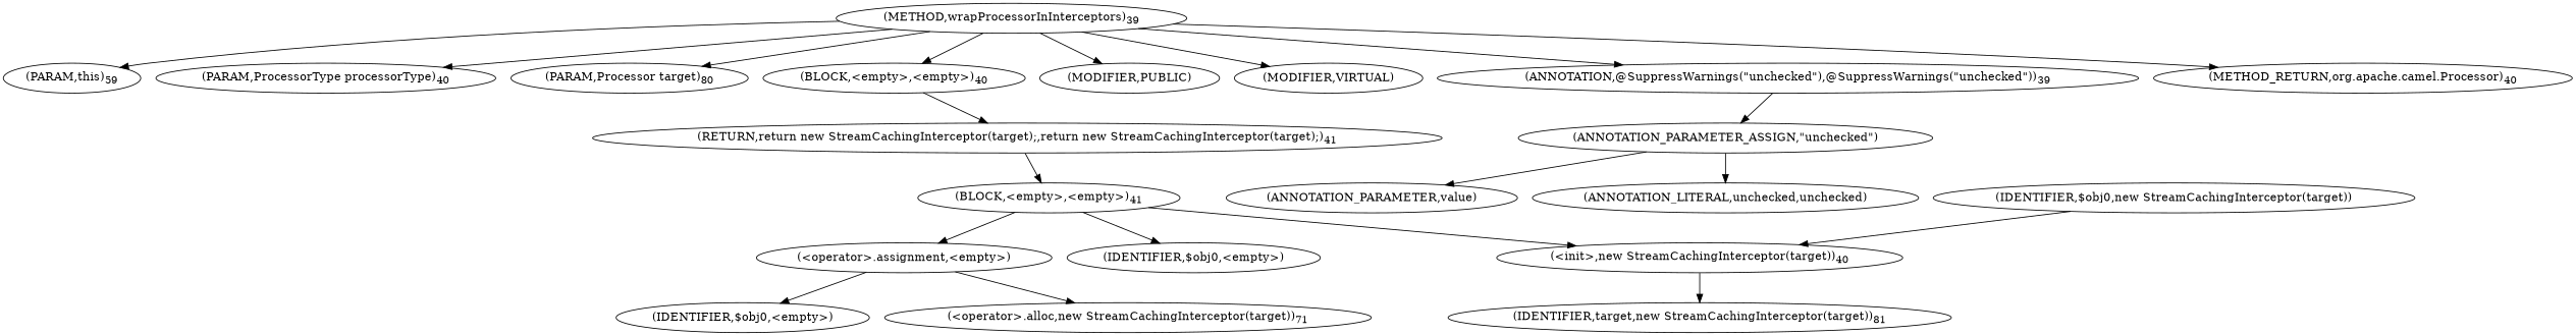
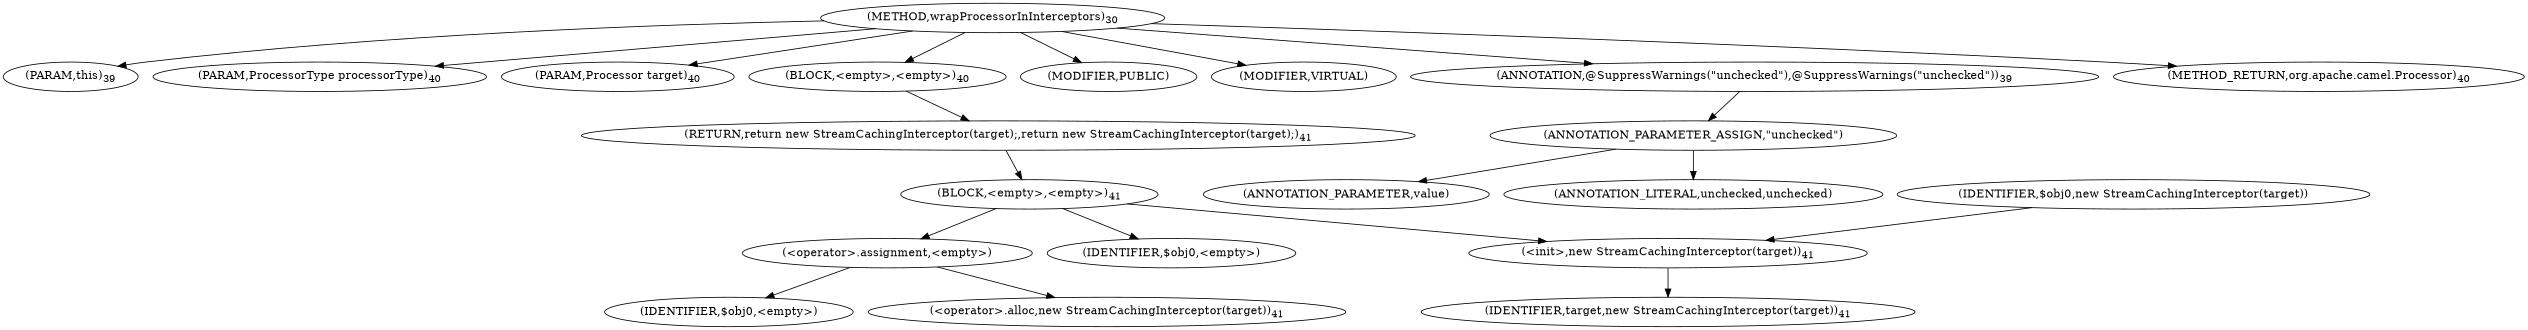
  digraph {
-   n1 [label=<(METHOD,wrapProcessorInInterceptors)<SUB>39</SUB>>]
-   n2 [label=<(PARAM,this)<SUB>59</SUB>>]
+   n1 [label=<(METHOD,wrapProcessorInInterceptors)<SUB>30</SUB>>]
+   n2 [label=<(PARAM,this)<SUB>39</SUB>>]
    n3 [label=<(PARAM,ProcessorType processorType)<SUB>40</SUB>>]
-   n4 [label=<(PARAM,Processor target)<SUB>80</SUB>>]
+   n4 [label=<(PARAM,Processor target)<SUB>40</SUB>>]
    n5 [label=<(BLOCK,&lt;empty&gt;,&lt;empty&gt;)<SUB>40</SUB>>]
    n6 [label=<(MODIFIER,PUBLIC)>]
    n7 [label=<(MODIFIER,VIRTUAL)>]
    n8 [label=<(ANNOTATION,@SuppressWarnings(&quot;unchecked&quot;),@SuppressWarnings(&quot;unchecked&quot;))<SUB>39</SUB>>]
    n9 [label=<(METHOD_RETURN,org.apache.camel.Processor)<SUB>40</SUB>>]
    n10 [label=<(RETURN,return new StreamCachingInterceptor(target);,return new StreamCachingInterceptor(target);)<SUB>41</SUB>>]
    n11 [label=<(ANNOTATION_PARAMETER_ASSIGN,&quot;unchecked&quot;)>]
    n12 [label=<(BLOCK,&lt;empty&gt;,&lt;empty&gt;)<SUB>41</SUB>>]
    n13 [label=<(&lt;operator&gt;.assignment,&lt;empty&gt;)>]
-   n14 [label=<(&lt;init&gt;,new StreamCachingInterceptor(target))<SUB>40</SUB>>]
+   n14 [label=<(&lt;init&gt;,new StreamCachingInterceptor(target))<SUB>41</SUB>>]
    n15 [label=<(IDENTIFIER,$obj0,&lt;empty&gt;)>]
    n16 [label=<(IDENTIFIER,$obj0,&lt;empty&gt;)>]
-   n17 [label=<(&lt;operator&gt;.alloc,new StreamCachingInterceptor(target))<SUB>71</SUB>>]
-   n18 [label=<(IDENTIFIER,target,new StreamCachingInterceptor(target))<SUB>81</SUB>>]
+   n17 [label=<(&lt;operator&gt;.alloc,new StreamCachingInterceptor(target))<SUB>41</SUB>>]
+   n18 [label=<(IDENTIFIER,target,new StreamCachingInterceptor(target))<SUB>41</SUB>>]
    n19 [label=<(IDENTIFIER,$obj0,new StreamCachingInterceptor(target))>]
    n20 [label=<(ANNOTATION_PARAMETER,value)>]
    n21 [label=<(ANNOTATION_LITERAL,unchecked,unchecked)>]
    n1 -> n2
    n1 -> n3
    n1 -> n4
    n1 -> n5
    n1 -> n6
    n1 -> n7
    n1 -> n8
    n1 -> n9
    n5 -> n10
    n8 -> n11
    n10 -> n12
    n11 -> n20
    n11 -> n21
    n12 -> n13
    n12 -> n14
    n12 -> n15
    n13 -> n16
    n13 -> n17
    n14 -> n18
    n19 -> n14
  }
